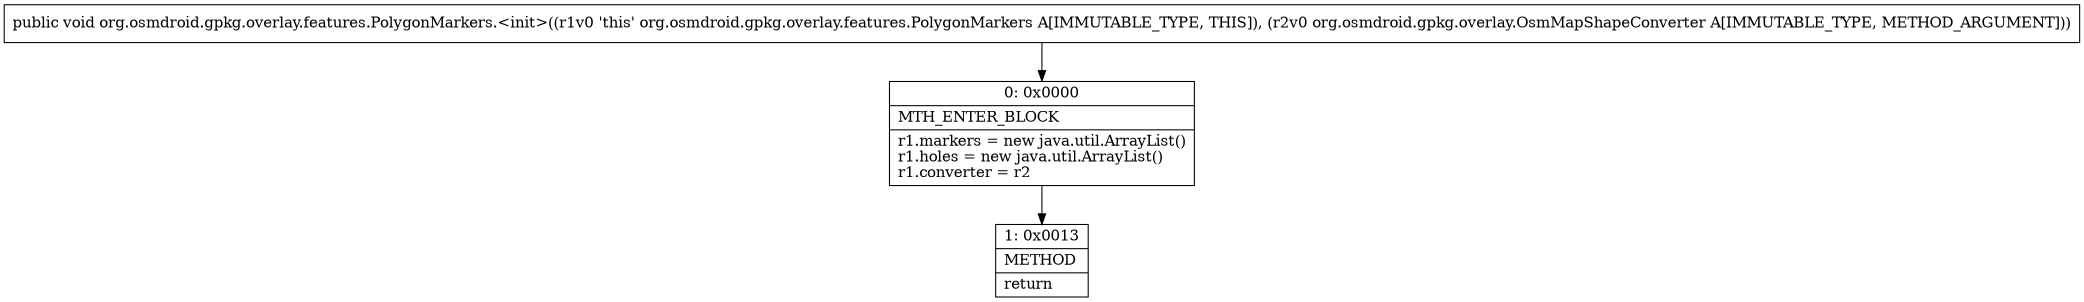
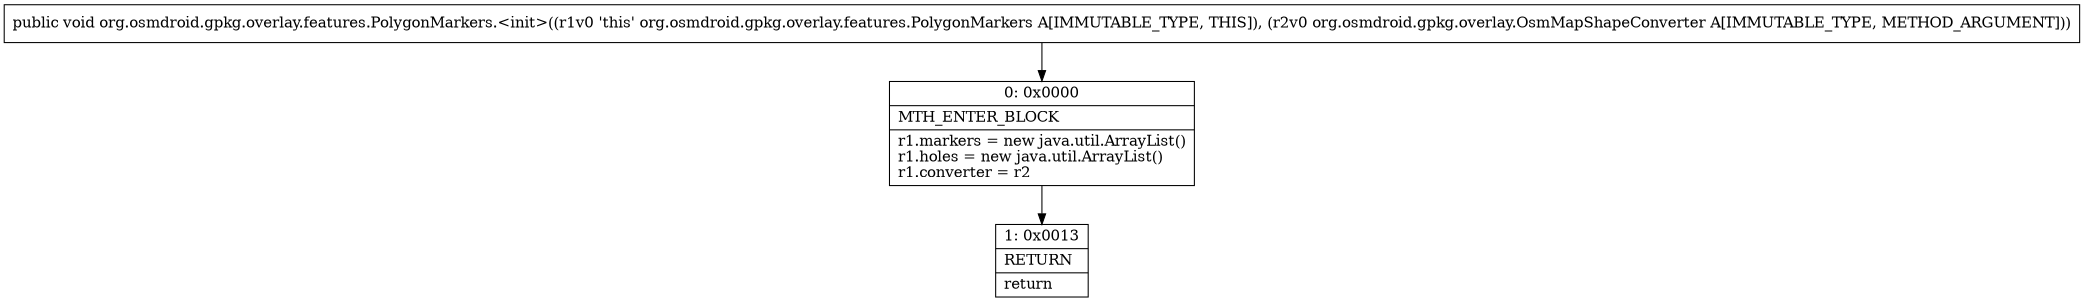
  digraph {
    node [shape=record]
    n1 [label="{0\:\ 0x0000|MTH_ENTER_BLOCK\l|r1.markers = new java.util.ArrayList()\lr1.holes = new java.util.ArrayList()\lr1.converter = r2\l}"]
-   n2 [label="{1\:\ 0x0013|METHOD\l|return\l}"]
+   n2 [label="{1\:\ 0x0013|RETURN\l|return\l}"]
    n3 [label="{public void org.osmdroid.gpkg.overlay.features.PolygonMarkers.\<init\>((r1v0 'this' org.osmdroid.gpkg.overlay.features.PolygonMarkers A[IMMUTABLE_TYPE, THIS]), (r2v0 org.osmdroid.gpkg.overlay.OsmMapShapeConverter A[IMMUTABLE_TYPE, METHOD_ARGUMENT])) }"]
    n1 -> n2
    n3 -> n1
  }
